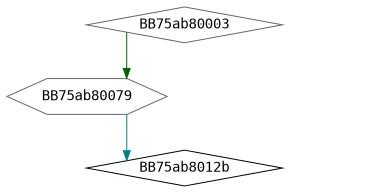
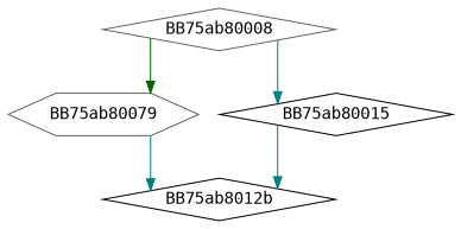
  digraph {
    fontname="DejaVu Sans Mono"
    splines=ortho
    node [color=gray40 fontname="DejaVu Sans Mono" shape=diamond]
    edge [color=teal fontname="DejaVu Sans Mono"]
    n1 [label=BB75ab80079 shape=hexagon]
-   BB75ab80008 [label=BB75ab80003]
+   BB75ab80008
+   BB75ab80015 [color=black]
    n4 [color=black label=BB75ab8012b]
    n1 -> n4
    BB75ab80008 -> n1 [color=darkgreen]
+   BB75ab80008 -> BB75ab80015
+   BB75ab80015 -> n4
  }
